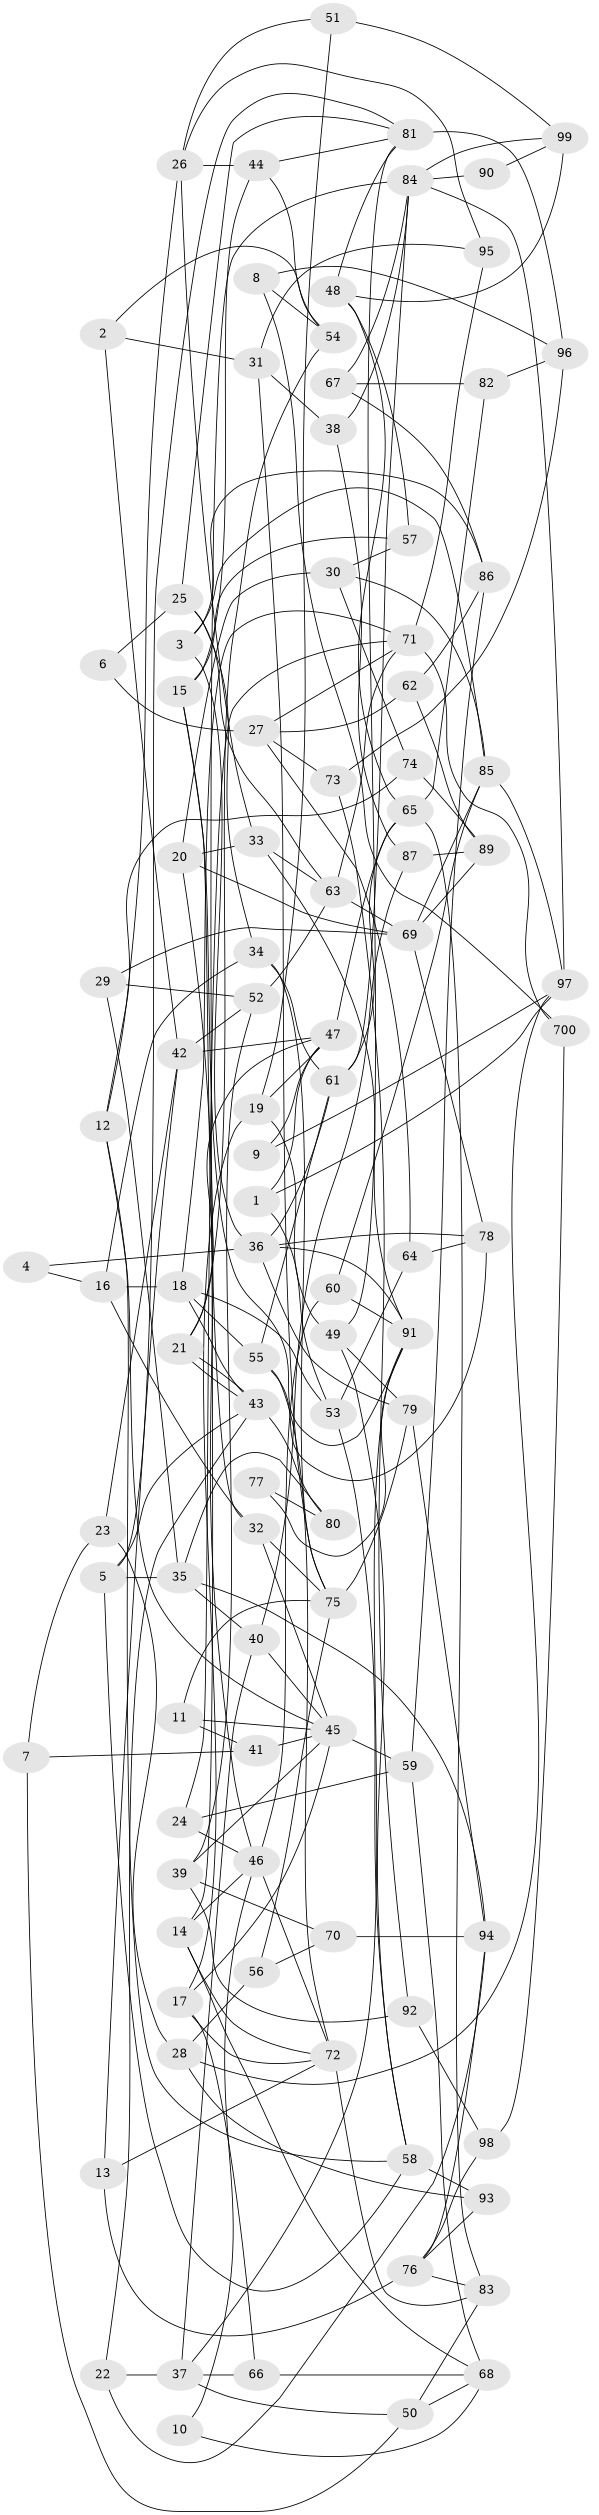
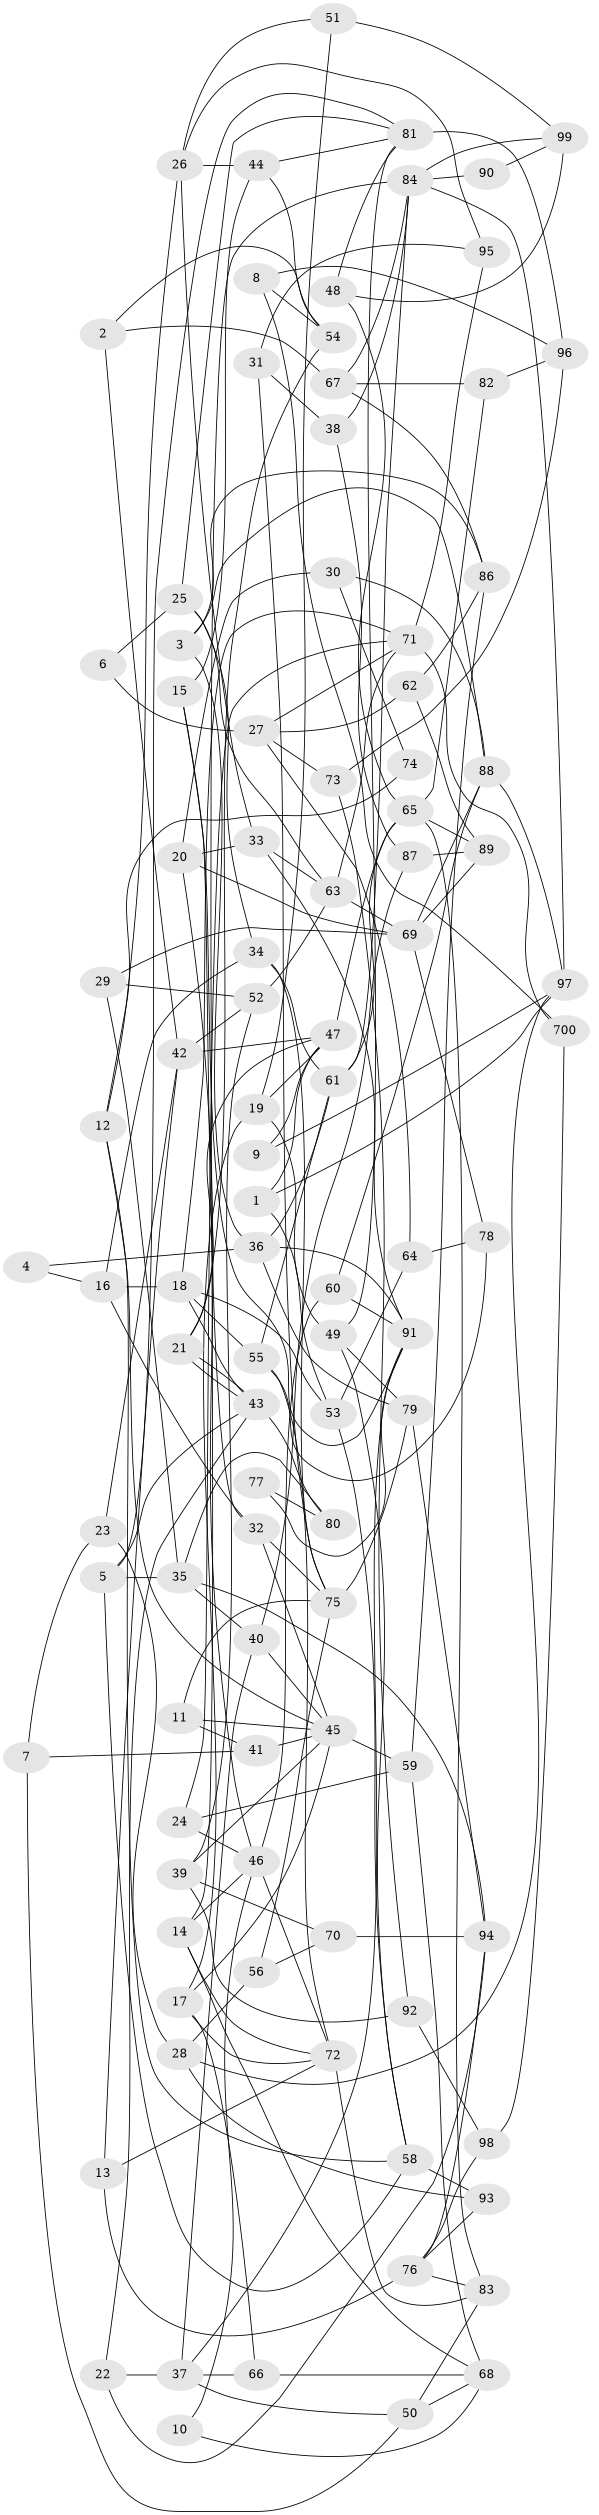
  graph {
    rankdir=LR
    node [color=gray90 style=filled]
    1
    47
    53
    97
    65
    58
    64
    2
    31
    42
    54
    75
    95
    38
    52
    3
    36
    86
-   88 [label=85]
+   88
    91
    61
    78
    79
    4
    16
    32
    18
    34
    5
    35
    43
    81
    94
    40
    80
    93
    96
    6
    25
    27
    63
    71
    62
    73
    7
    23
    41
    50
    28
    45
    68
    83
    8
    n54 [label=700]
    9
    10
    46
    72
    60
    11
    59
    12
    26
    74
    44
    51
    33
    89
    13
    76
    98
    14
    84
    99
    90
    15
-   57
    55
    17
    19
    66
    49
    20
    30
    69
    21
    22
    37
    56
    24
    92
    70
    29
    87
    39
    82
    48
    67
    77
    1 -- 47
    1 -- 53
    1 -- 97
    47 -- 65
    53 -- 58
    53 -- 64
    65 -- 83
    65 -- 82
    58 -- 93
    64 -- 78
-   2 -- 31
+   2 -- 67
    2 -- 42
    2 -- 54
    31 -- 75
    31 -- 95
    31 -- 38
    42 -- 47
    42 -- 52
    75 -- 79
    38 -- 84
    38 -- 87
    52 -- 63
    3 -- 36
    3 -- 86
    3 -- 88
    36 -- 91
    36 -- 61
-   36 -- 78
    36 -- 79
    88 -- 97
    61 -- 65
    61 -- 84
    79 -- 94
    4 -- 36
    4 -- 16
    16 -- 32
    16 -- 18
    16 -- 34
    32 -- 75
    32 -- 45
    18 -- 53
    18 -- 43
    18 -- 71
    18 -- 55
    34 -- 75
    34 -- 61
    5 -- 58
    5 -- 35
    5 -- 43
    5 -- 81
    35 -- 94
    35 -- 40
    35 -- 80
    43 -- 80
    81 -- 96
    40 -- 45
    40 -- 87
    6 -- 25
    6 -- 27
    25 -- 34
    25 -- 81
    25 -- 63
    27 -- 64
    27 -- 71
    27 -- 62
    27 -- 73
    63 -- 71
    63 -- 69
    71 -- 95
    71 -- n54
    62 -- 86
    62 -- 89
    73 -- 96
    73 -- 92
    7 -- 23
    7 -- 41
    7 -- 50
    23 -- 42
    23 -- 28
    41 -- 45
    50 -- 68
    50 -- 83
    28 -- 97
    28 -- 93
    28 -- 56
    45 -- 59
    8 -- 54
    8 -- 96
    8 -- n54
    9 -- 47
    9 -- 97
    10 -- 68
    10 -- 46
    46 -- 72
    46 -- 60
    72 -- 83
    60 -- 88
    60 -- 91
    11 -- 75
    11 -- 41
    11 -- 45
    59 -- 86
    59 -- 68
    12 -- 58
    12 -- 45
    12 -- 26
    12 -- 74
    26 -- 95
    26 -- 44
    26 -- 51
    26 -- 33
-   74 -- 89
+   65 -- 89
    44 -- 54
    44 -- 81
    51 -- 99
    33 -- 91
    33 -- 63
    13 -- 42
    13 -- 72
    13 -- 76
    76 -- 94
    76 -- 93
    76 -- 83
    76 -- 98
    98 -- n54
    14 -- 68
    14 -- 46
    14 -- 72
    14 -- 84
    84 -- 97
    84 -- 99
    84 -- 90
    90 -- 99
    15 -- 91
    15 -- 32
    15 -- 44
-   15 -- 57
    55 -- 61
    55 -- 78
    55 -- 72
    17 -- 45
    17 -- 72
    17 -- 19
    17 -- 66
    19 -- 47
    19 -- 51
    19 -- 49
    66 -- 68
    49 -- 58
    49 -- 79
    49 -- 81
    20 -- 46
    20 -- 33
    20 -- 30
    20 -- 69
    30 -- 88
    30 -- 74
-   30 -- 57
    69 -- 88
    69 -- 78
    69 -- 89
    21 -- 47
    21 -- 54
    21 -- 43
    21 -- 43
    22 -- 43
    22 -- 94
    22 -- 37
    37 -- 91
    37 -- 40
    37 -- 50
    37 -- 66
    56 -- 75
    56 -- 70
    24 -- 71
    24 -- 46
    24 -- 59
    92 -- 98
    70 -- 94
    29 -- 52
    29 -- 35
    29 -- 69
    87 -- 89
    39 -- 52
    39 -- 45
    39 -- 92
    39 -- 70
    82 -- 96
    48 -- 65
    48 -- 81
    48 -- 99
-   48 -- 57
    67 -- 86
    67 -- 84
    67 -- 82
    77 -- 91
    77 -- 80
  }
